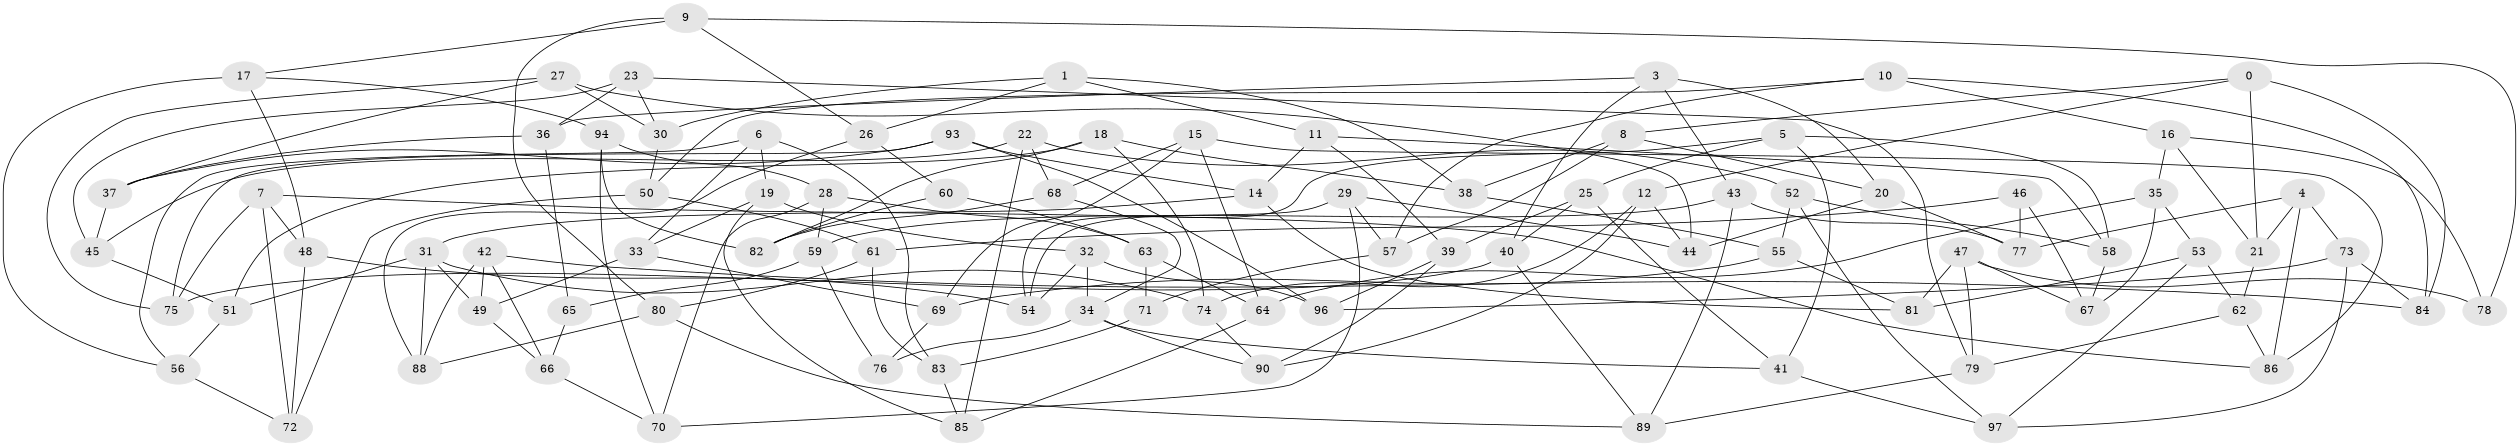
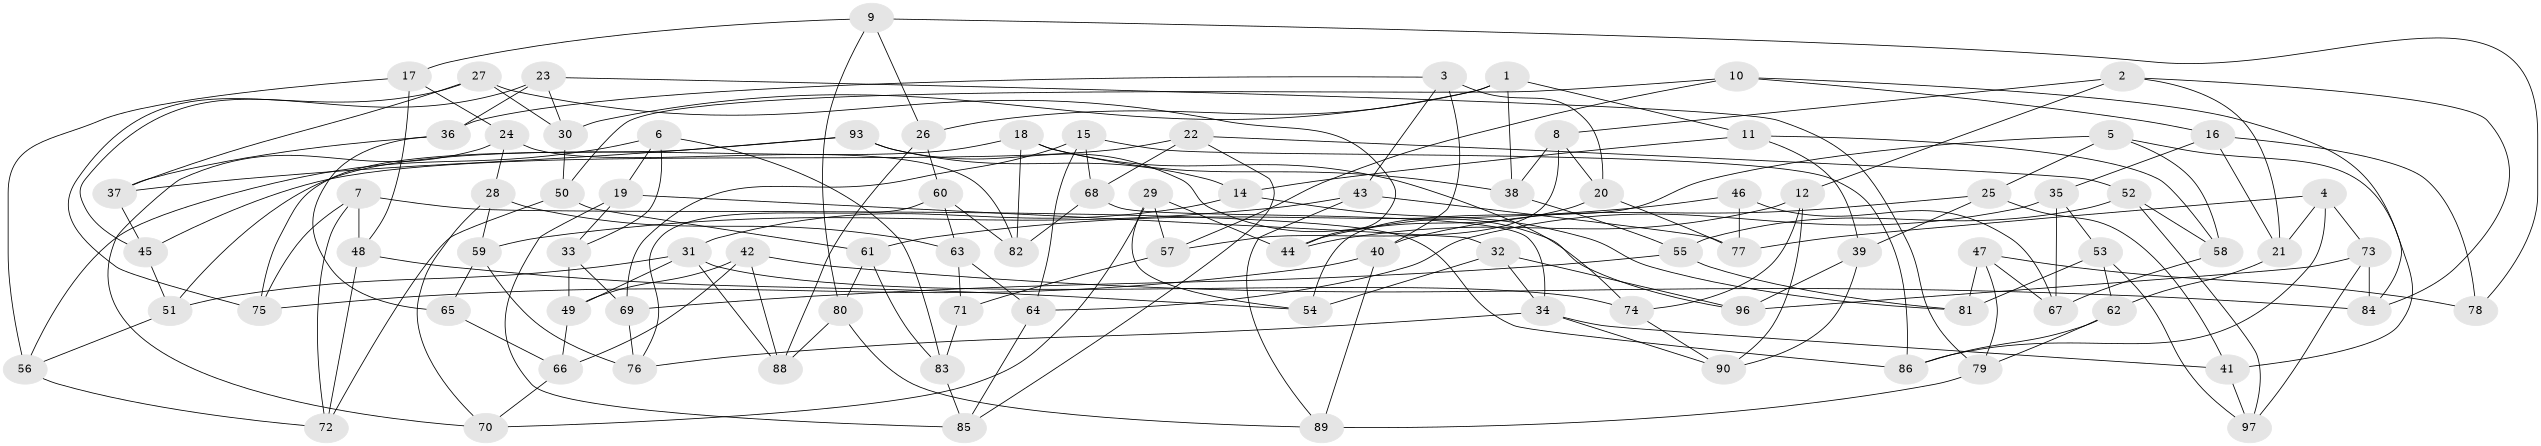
  graph {
    node [color=gray90 style=filled]
    1
    11
    26
    30
    38
    58
    14
    39
    60
    88
    50
    55
-   2 [label=0]
+   2
    8
    12
    21
    84
    20
    57
    44
    74
    90
    62
    3
    36
    40
    43
    77
    37
    65
    75
    89
    59
    4
    73
    86
    n37 [label=96]
    n38 [label=97]
    5
    25
    41
    54
    67
    6
    19
    33
    56
    83
    32
    85
    69
    49
    72
    7
    48
    71
    9
    17
    78
    80
-   24 [label=94]
+   24
    10
    16
    35
    61
    31
    81
    n68 [label=93]
    45
    51
    15
    64
    68
    82
    34
    76
    53
    28
    70
    18
    79
    22
    52
    23
    63
    27
    29
    66
    42
    46
    47
    1 -- 11
    1 -- 26
    1 -- 30
    1 -- 38
    11 -- 58
    11 -- 14
    11 -- 39
    26 -- 60
    26 -- 88
    30 -- 50
    38 -- 55
    58 -- 67
    14 -- 31
    14 -- 81
    39 -- 90
    39 -- n37
    60 -- 82
+   60 -- 76
    60 -- 63
    50 -- 72
    50 -- 61
    55 -- 69
    55 -- 81
    2 -- 8
    2 -- 12
    2 -- 21
    2 -- 84
    8 -- 38
    8 -- 20
    8 -- 57
    12 -- 44
    12 -- 74
    12 -- 90
    21 -- 62
    20 -- 44
    20 -- 77
    57 -- 71
    74 -- 90
    62 -- 86
    62 -- 79
    3 -- 20
    3 -- 36
    3 -- 40
    3 -- 43
    36 -- 37
    36 -- 65
    40 -- 75
    40 -- 89
    43 -- 77
    43 -- 89
    43 -- 59
    37 -- 45
    65 -- 66
    59 -- 65
    59 -- 76
    4 -- 21
    4 -- 77
    4 -- 73
    4 -- 86
    73 -- 84
    73 -- n37
    73 -- n38
    5 -- 58
    5 -- 25
    5 -- 41
    5 -- 54
    25 -- 39
    25 -- 40
    25 -- 41
    41 -- n38
    6 -- 19
    6 -- 33
    6 -- 56
    6 -- 83
    19 -- 33
    19 -- 32
    19 -- 85
    33 -- 69
    33 -- 49
    56 -- 72
    83 -- 85
    32 -- n37
    32 -- 54
    32 -- 34
    69 -- 76
    49 -- 66
    7 -- 75
    7 -- 86
    7 -- 72
    7 -- 48
    48 -- 54
    48 -- 72
    71 -- 83
    9 -- 26
    9 -- 17
    9 -- 78
    9 -- 80
    17 -- 56
    17 -- 48
    17 -- 24
    80 -- 88
    80 -- 89
    24 -- 82
    24 -- 28
    24 -- 70
    10 -- 50
    10 -- 84
    10 -- 57
    10 -- 16
    16 -- 21
    16 -- 78
    16 -- 35
    35 -- 67
    35 -- 64
    35 -- 53
    61 -- 83
    61 -- 80
    31 -- 88
    31 -- 74
    31 -- 49
    31 -- 51
    n68 -- 14
    n68 -- 37
    n68 -- 75
    n68 -- n37
    45 -- 51
    51 -- 56
    15 -- 86
    15 -- 69
    15 -- 64
    15 -- 68
    64 -- 85
    68 -- 82
    68 -- 34
    34 -- 90
    34 -- 41
    34 -- 76
    53 -- 62
    53 -- n38
    53 -- 81
    28 -- 59
    28 -- 70
    28 -- 63
    18 -- 38
    18 -- 74
    18 -- 51
    18 -- 82
    79 -- 89
    22 -- 85
    22 -- 45
    22 -- 68
    22 -- 52
    52 -- 58
    52 -- 55
    52 -- n38
    23 -- 30
    23 -- 36
    23 -- 45
    23 -- 79
    63 -- 71
    63 -- 64
    27 -- 30
    27 -- 44
    27 -- 37
    27 -- 75
    29 -- 57
    29 -- 44
    29 -- 54
    29 -- 70
    66 -- 70
    42 -- 88
    42 -- 84
    42 -- 49
    42 -- 66
    46 -- 77
    46 -- 67
    46 -- 61
    47 -- 67
    47 -- 78
    47 -- 81
    47 -- 79
  }
